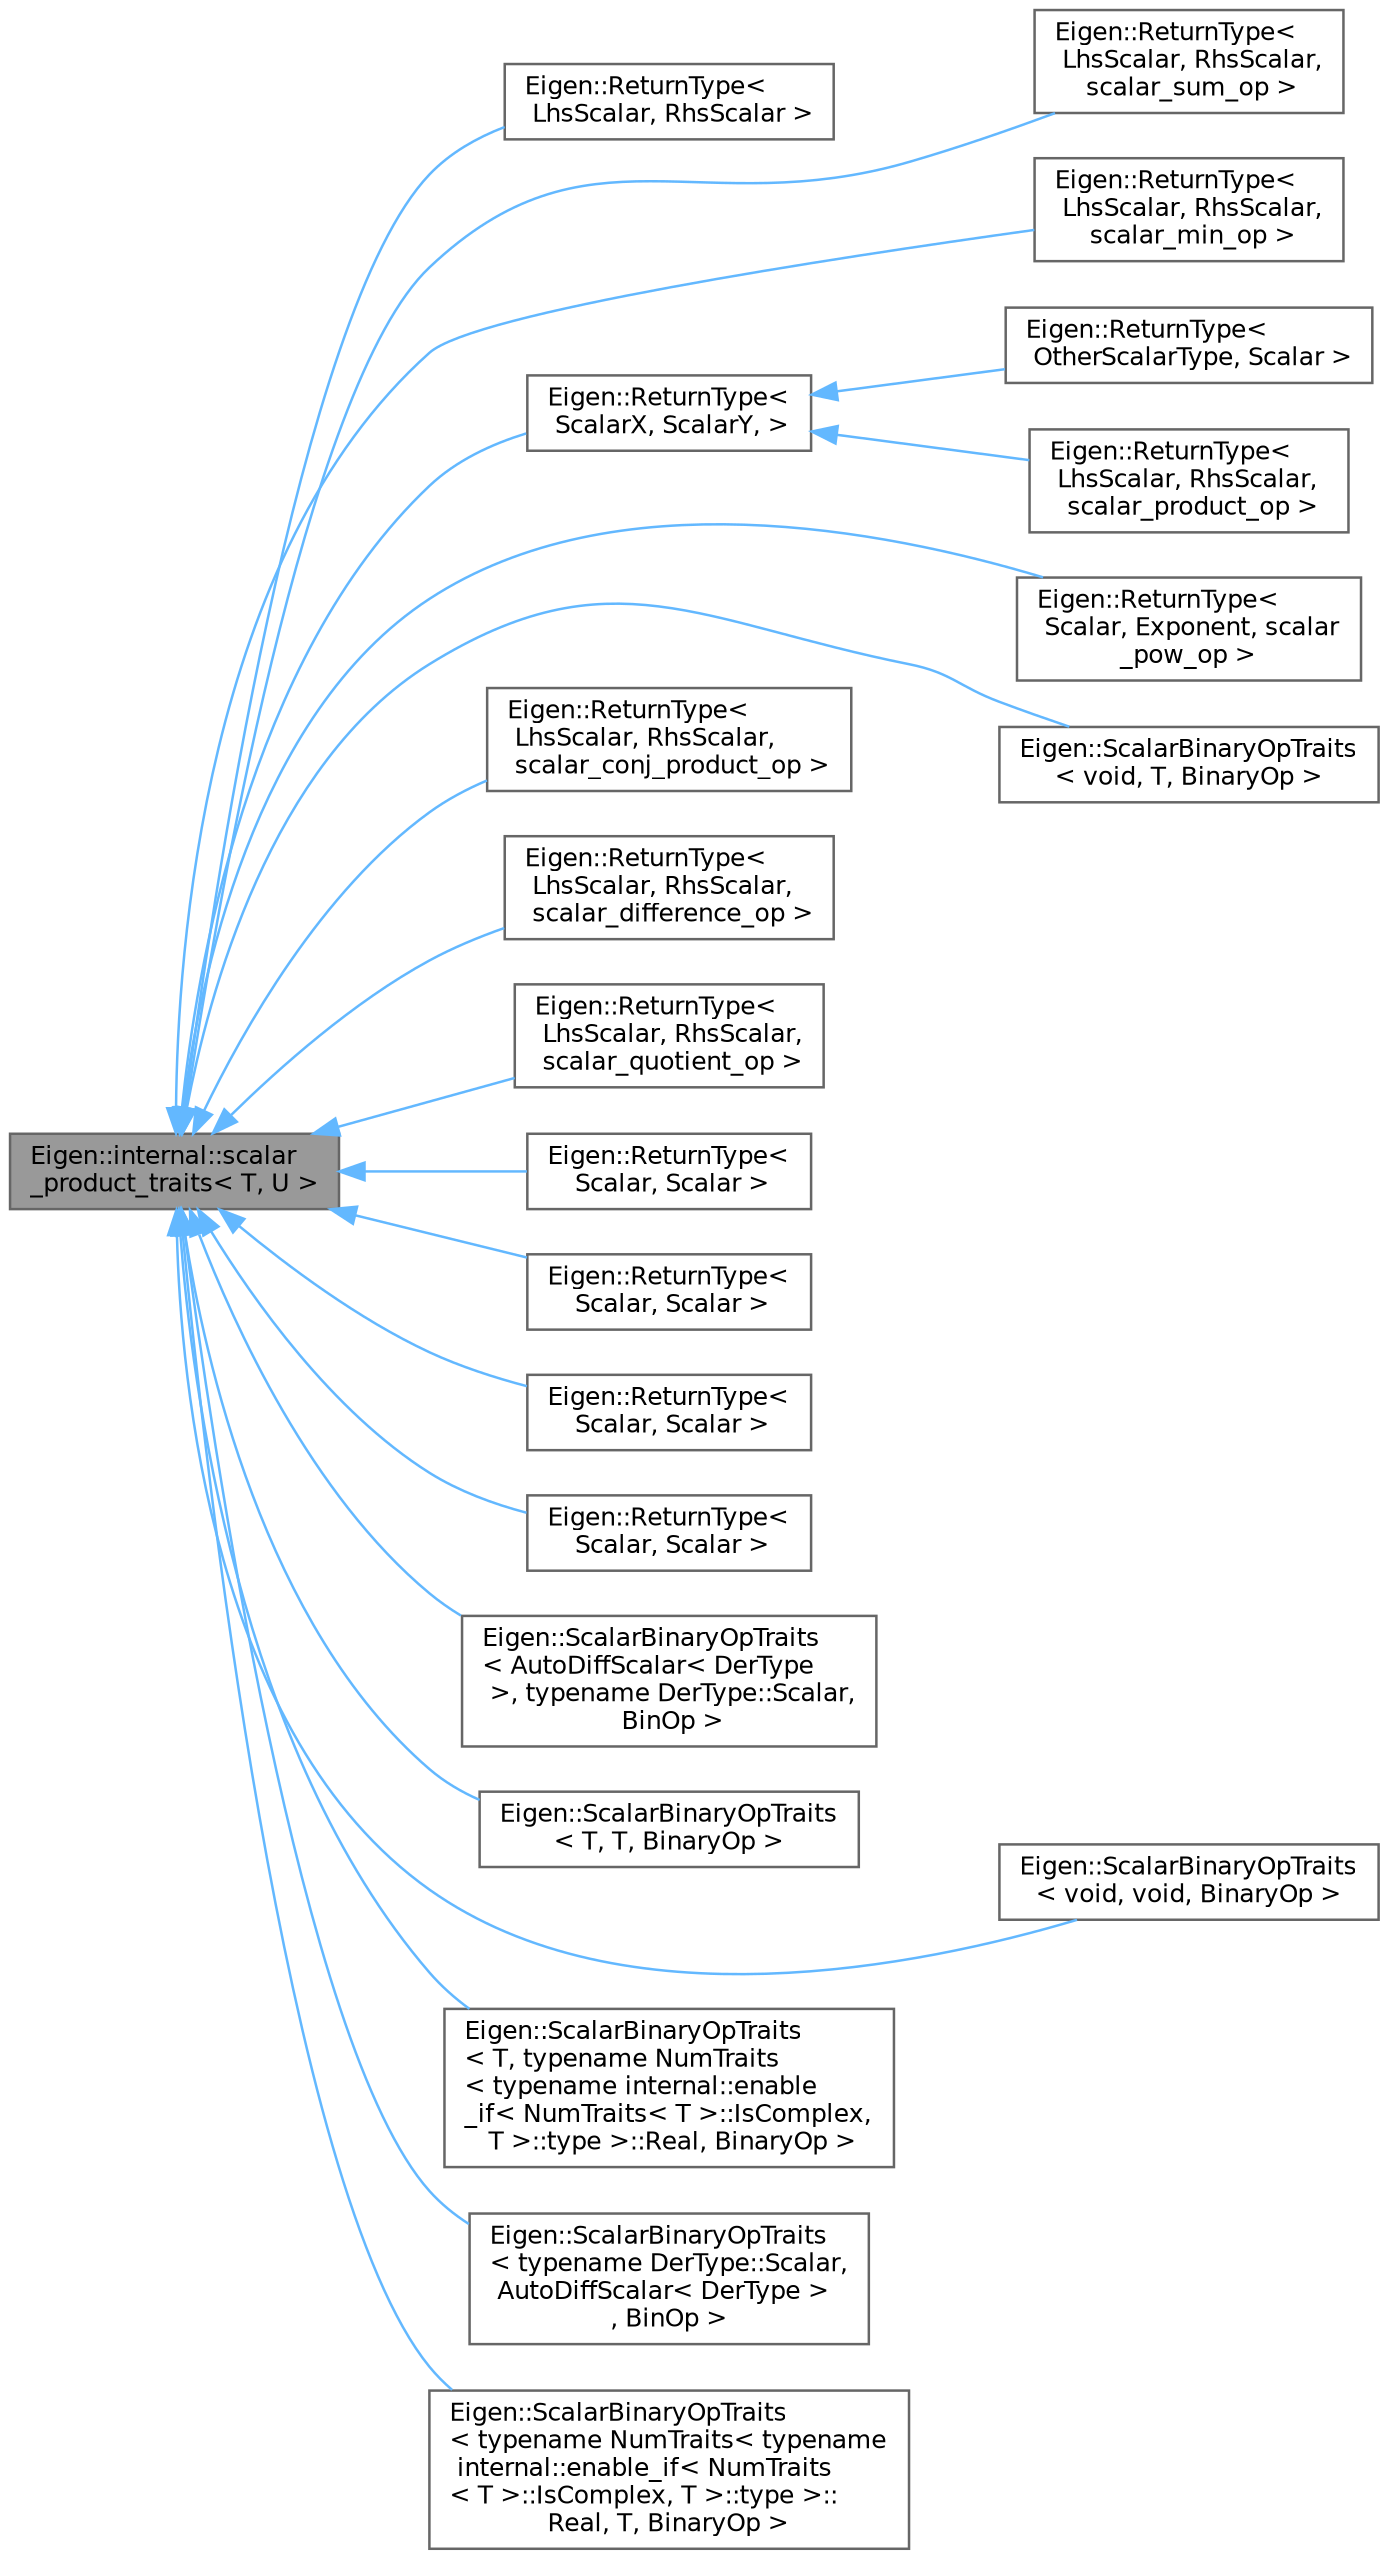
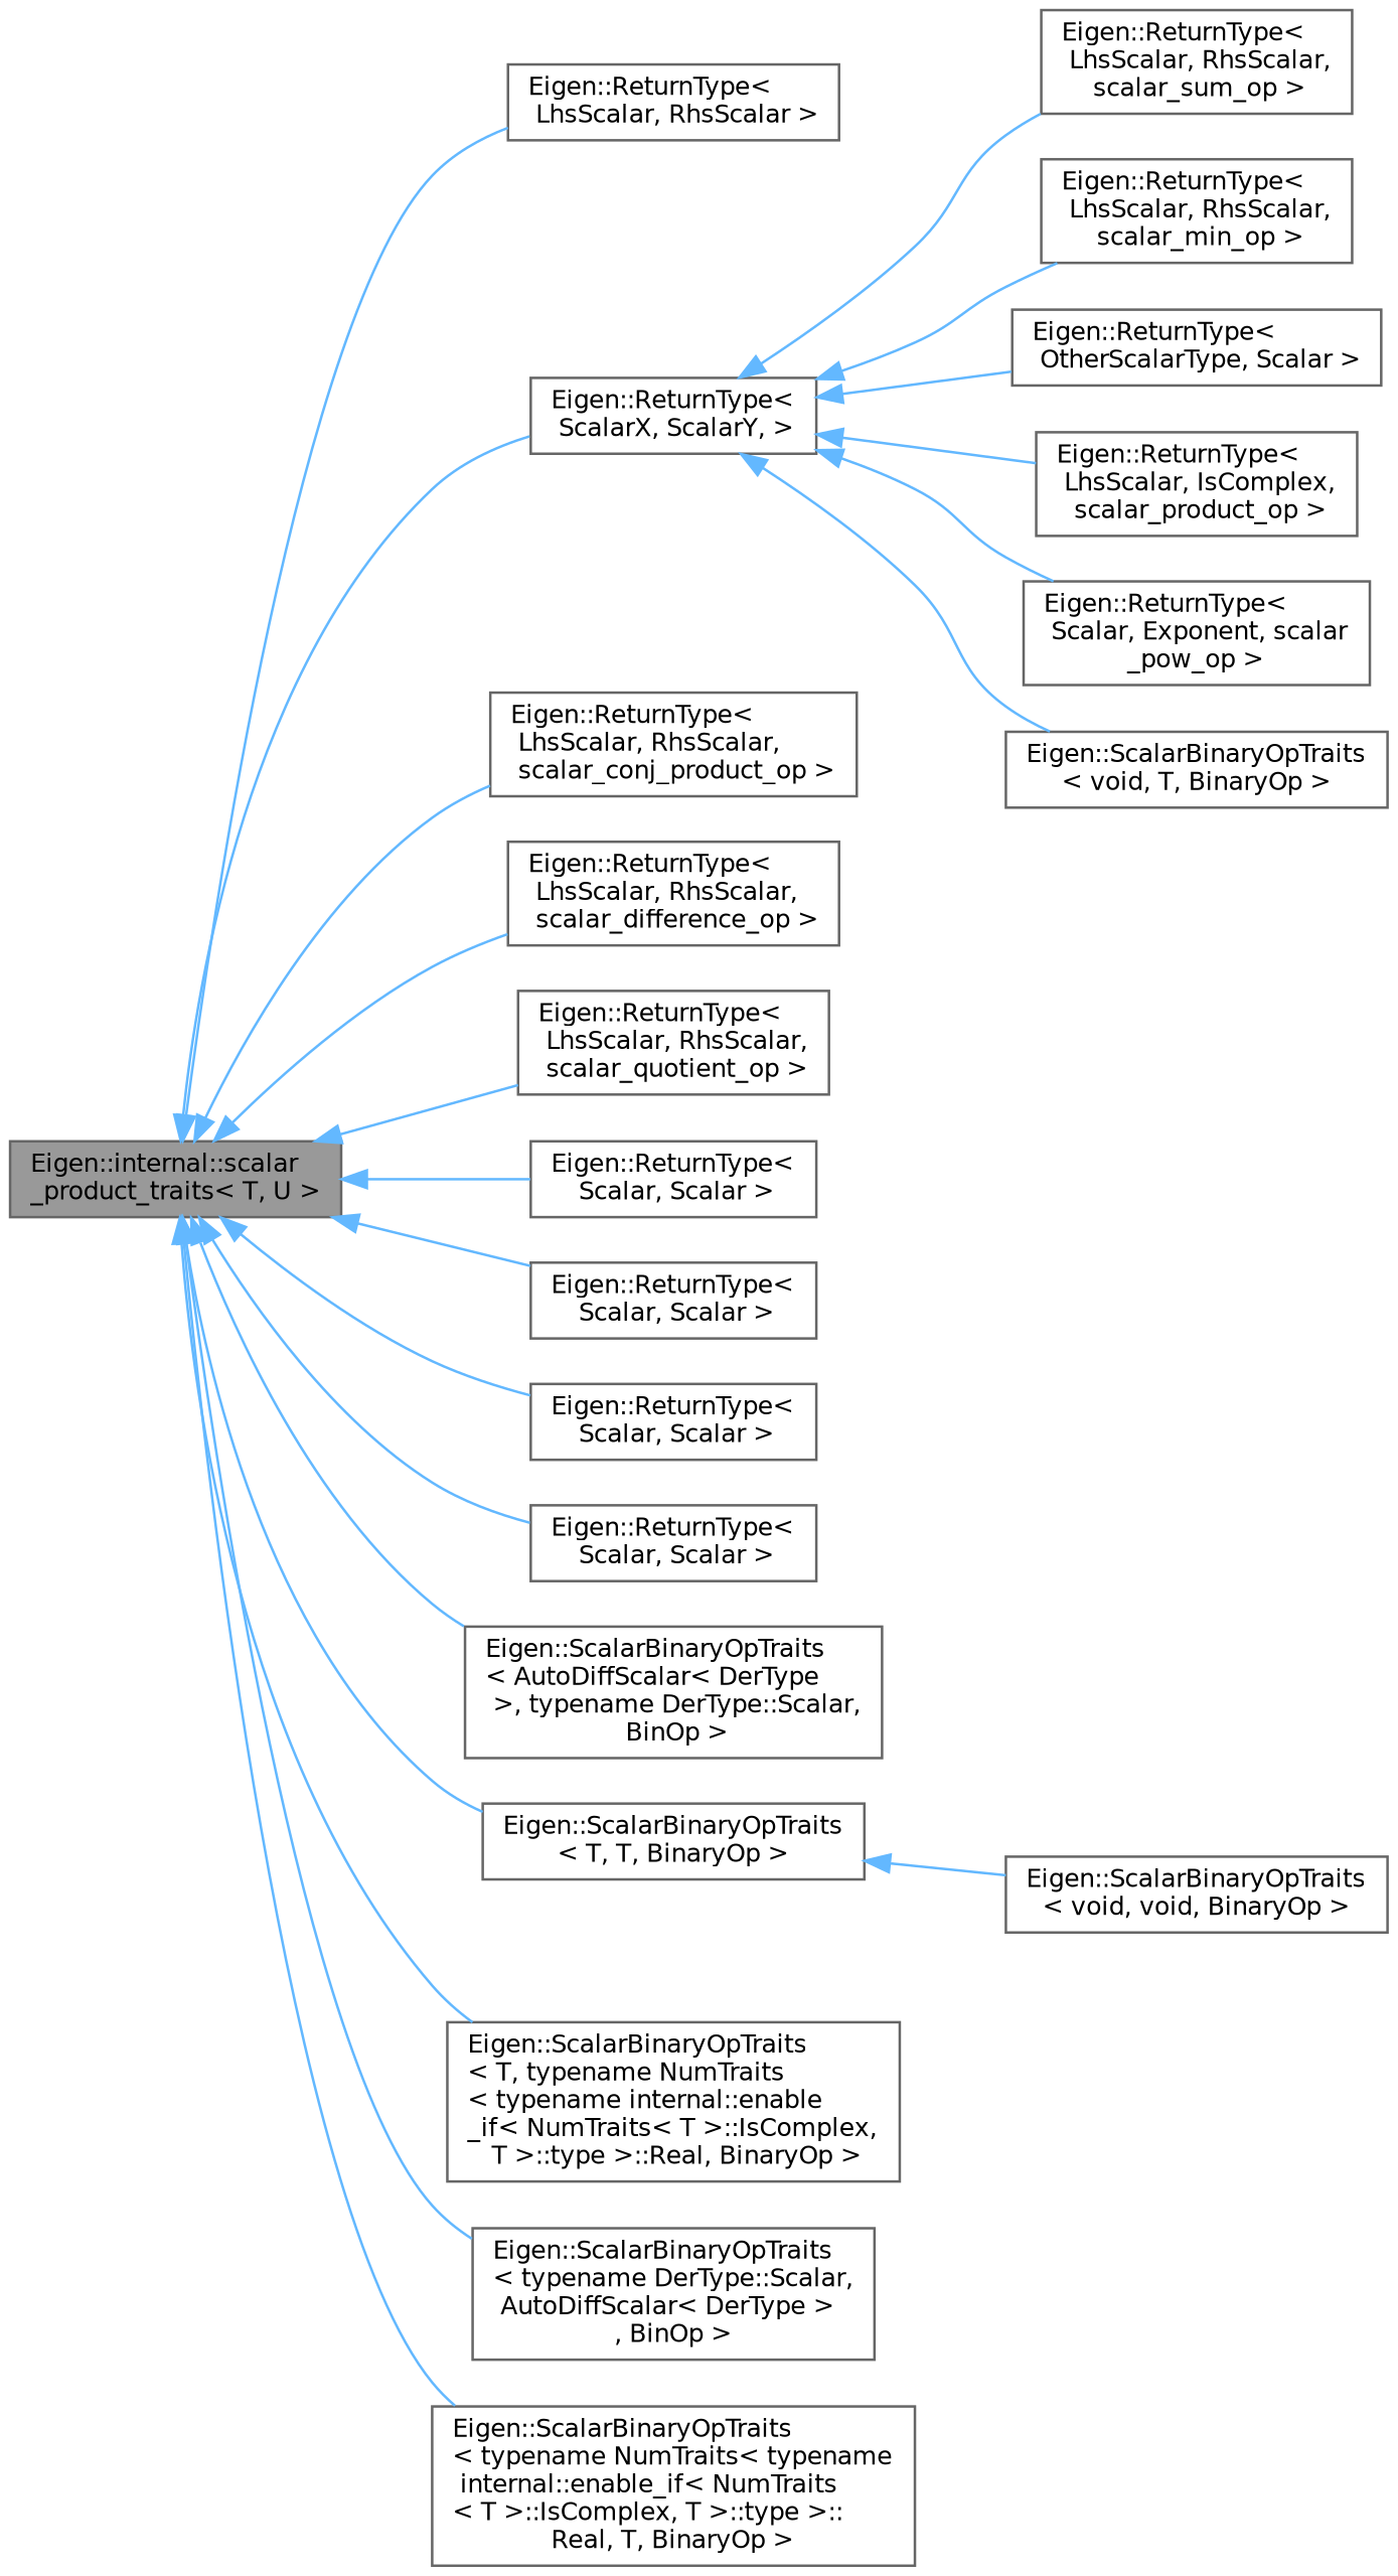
  digraph {
    rankdir=LR
    node [color=gray40 fillcolor=white fontname=Helvetica fontsize=10 shape=box style=filled]
    edge [color=steelblue1 dir=back fontname=Helvetica fontsize=10 labelfontname=Helvetica labelfontsize=10 style=solid]
    n1 [fillcolor=grey60 fontcolor=black height=0.2 label="Eigen::internal::scalar\l_product_traits\< T, U \>" width=0.4]
    n2 [height=0.2 label="Eigen::ReturnType\<\l LhsScalar, RhsScalar \>" width=0.4]
    n3 [height=0.2 label="Eigen::ReturnType\<\l LhsScalar, RhsScalar,\l scalar_sum_op \>" width=0.4]
    n4 [height=0.2 label="Eigen::ReturnType\<\l LhsScalar, RhsScalar,\l scalar_conj_product_op \>" width=0.4]
    n5 [height=0.2 label="Eigen::ReturnType\<\l LhsScalar, RhsScalar,\l scalar_min_op \>" width=0.4]
    n6 [height=0.2 label="Eigen::ReturnType\<\l Scalar, Exponent, scalar\l_pow_op \>" width=0.4]
    n7 [height=0.2 label="Eigen::ReturnType\<\l LhsScalar, RhsScalar,\l scalar_difference_op \>" width=0.4]
    n8 [height=0.2 label="Eigen::ReturnType\<\l LhsScalar, RhsScalar,\l scalar_quotient_op \>" width=0.4]
    n9 [height=0.2 label="Eigen::ReturnType\<\l ScalarX, ScalarY, \>" width=0.4]
    n10 [height=0.2 label="Eigen::ReturnType\<\l Scalar, Scalar \>" width=0.4]
    n11 [height=0.2 label="Eigen::ReturnType\<\l Scalar, Scalar \>" width=0.4]
    n12 [height=0.2 label="Eigen::ReturnType\<\l Scalar, Scalar \>" width=0.4]
    n13 [height=0.2 label="Eigen::ReturnType\<\l Scalar, Scalar \>" width=0.4]
    n14 [height=0.2 label="Eigen::ScalarBinaryOpTraits\l\< AutoDiffScalar\< DerType\l \>, typename DerType::Scalar,\l BinOp \>" width=0.4]
    n15 [height=0.2 label="Eigen::ScalarBinaryOpTraits\l\< T, T, BinaryOp \>" width=0.4]
    n16 [height=0.2 label="Eigen::ScalarBinaryOpTraits\l\< T, typename NumTraits\l\< typename internal::enable\l_if\< NumTraits\< T \>::IsComplex,\l T \>::type \>::Real, BinaryOp \>" width=0.4]
    n17 [height=0.2 label="Eigen::ScalarBinaryOpTraits\l\< typename DerType::Scalar,\l AutoDiffScalar\< DerType \>\l, BinOp \>" width=0.4]
    n18 [height=0.2 label="Eigen::ScalarBinaryOpTraits\l\< typename NumTraits\< typename\l internal::enable_if\< NumTraits\l\< T \>::IsComplex, T \>::type \>::\lReal, T, BinaryOp \>" width=0.4]
    n19 [height=0.2 label="Eigen::ScalarBinaryOpTraits\l\< void, T, BinaryOp \>" width=0.4]
    n20 [height=0.2 label="Eigen::ScalarBinaryOpTraits\l\< void, void, BinaryOp \>" width=0.4]
-   n21 [height=0.2 label="Eigen::ReturnType\<\l LhsScalar, RhsScalar,\l scalar_product_op \>" width=0.4]
+   n21 [height=0.2 label="Eigen::ReturnType\<\l LhsScalar, IsComplex,\l scalar_product_op \>" width=0.4]
    n22 [height=0.2 label="Eigen::ReturnType\<\l OtherScalarType, Scalar \>" width=0.4]
    n1 -> n2
-   n1 -> n3
+   n9 -> n3
    n1 -> n4
-   n1 -> n5
-   n1 -> n6
+   n9 -> n5
+   n9 -> n6
    n1 -> n7
    n1 -> n8
    n1 -> n9
    n1 -> n10
    n1 -> n11
    n1 -> n12
    n1 -> n13
    n1 -> n14
    n1 -> n15
    n1 -> n16
    n1 -> n17
    n1 -> n18
-   n1 -> n19
-   n1 -> n20
+   n9 -> n19
+   n15 -> n20
    n9 -> n21
    n9 -> n22
  }
